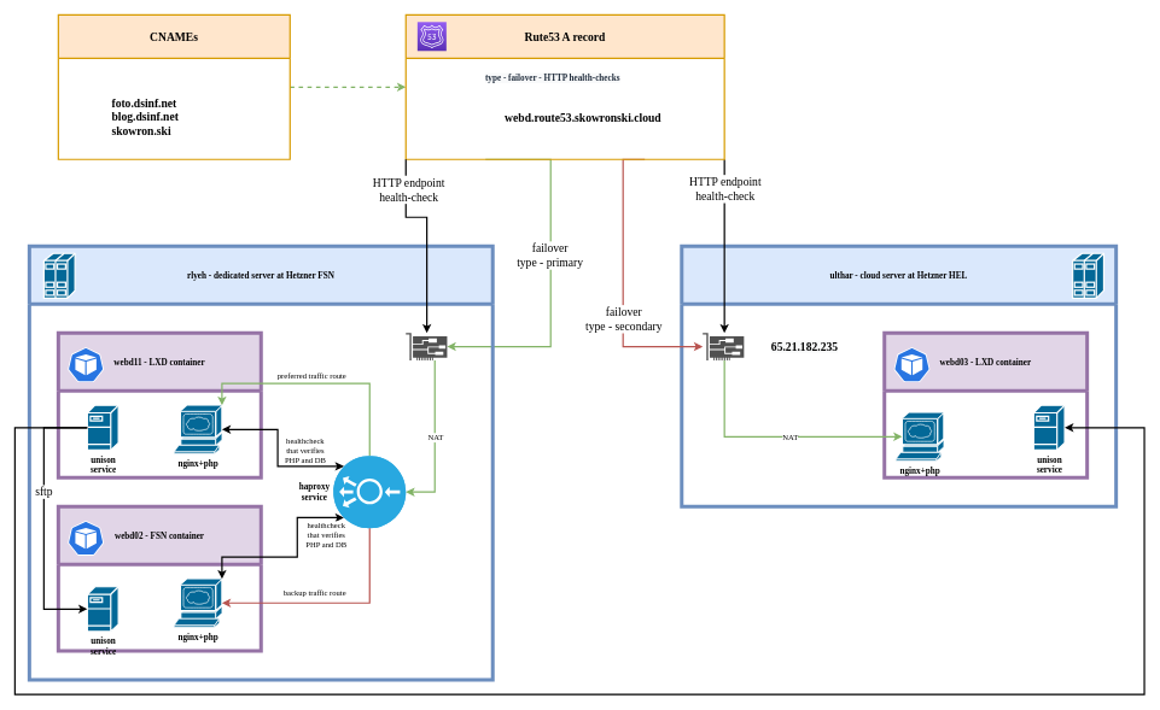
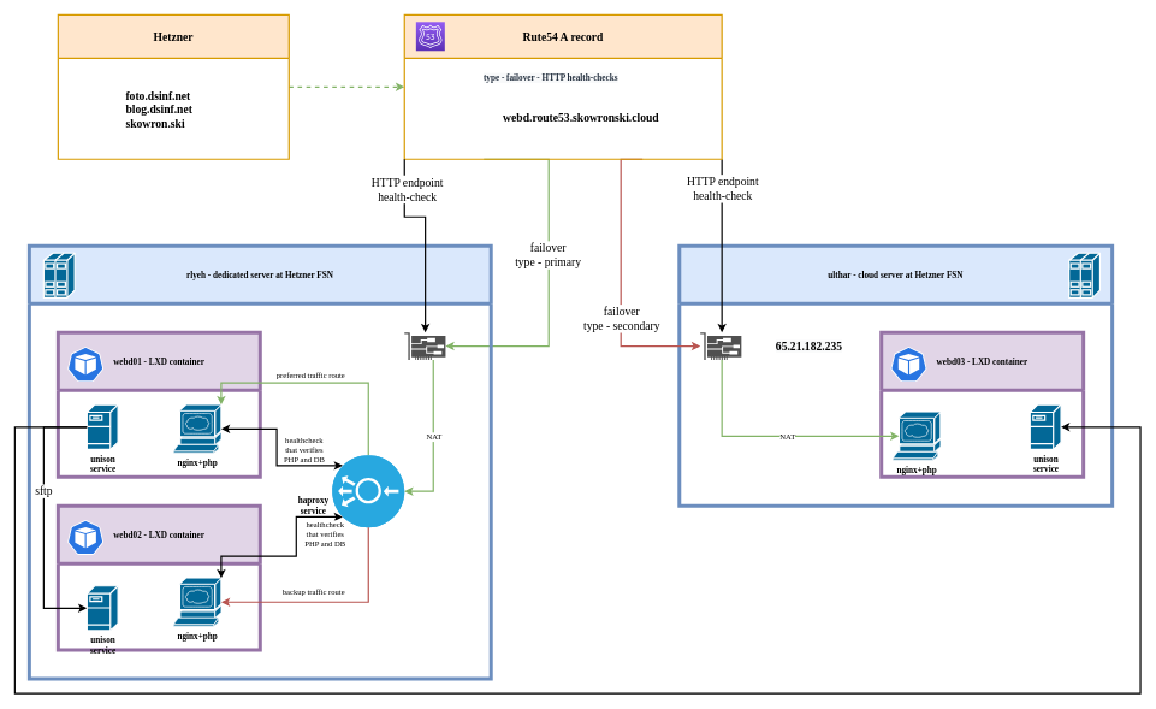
  <mxCell id="0" />
  <mxCell id="1" parent="0" />
- <mxCell id="2" value="ulthar - cloud server at Hetzner HEL" style="swimlane;fillColor=#dae8fc;strokeColor=#6c8ebf;strokeWidth=5;startSize=80;fontFamily=Ubuntu;" vertex="1" parent="1"><mxGeometry x="941" y="340" width="600" height="360" as="geometry"><mxRectangle x="200" y="250" width="260" height="23" as="alternateBounds" /></mxGeometry></mxCell>
+ <mxCell id="2" value="ulthar - cloud server at Hetzner FSN" style="swimlane;fillColor=#dae8fc;strokeColor=#6c8ebf;strokeWidth=5;startSize=80;fontFamily=Ubuntu;" vertex="1" parent="1"><mxGeometry x="941" y="340" width="600" height="360" as="geometry"><mxRectangle x="200" y="250" width="260" height="23" as="alternateBounds" /></mxGeometry></mxCell>
  <mxCell id="3" value="" style="shape=mxgraph.cisco.servers.standard_host;html=1;pointerEvents=1;dashed=0;fillColor=#036897;strokeColor=#ffffff;strokeWidth=2;verticalLabelPosition=bottom;verticalAlign=top;align=center;outlineConnect=0;" vertex="1" parent="2"><mxGeometry x="540" y="10" width="43" height="62" as="geometry" /></mxCell>
  <mxCell id="4" value="webd03 - LXD container" style="swimlane;fillColor=#e1d5e7;strokeColor=#9673a6;strokeWidth=5;startSize=80;fontFamily=Ubuntu;" vertex="1" parent="2"><mxGeometry x="280" y="120" width="280" height="200" as="geometry"><mxRectangle x="200" y="250" width="260" height="23" as="alternateBounds" /></mxGeometry></mxCell>
  <mxCell id="5" value="" style="html=1;dashed=0;whitespace=wrap;fillColor=#2875E2;strokeColor=#ffffff;points=[[0.005,0.63,0],[0.1,0.2,0],[0.9,0.2,0],[0.5,0,0],[0.995,0.63,0],[0.72,0.99,0],[0.5,1,0],[0.28,0.99,0]];shape=mxgraph.kubernetes.icon;prIcon=pod;fontFamily=Ubuntu;" vertex="1" parent="4"><mxGeometry x="13" y="20" width="50" height="48" as="geometry" /></mxCell>
  <mxCell id="6" value="unison&lt;br&gt;service" style="shape=mxgraph.cisco.servers.fileserver;html=1;pointerEvents=1;dashed=0;fillColor=#036897;strokeColor=#ffffff;strokeWidth=2;verticalLabelPosition=bottom;verticalAlign=top;align=center;outlineConnect=0;fontFamily=Ubuntu;fontStyle=1" vertex="1" parent="4"><mxGeometry x="206" y="100" width="43" height="62" as="geometry" /></mxCell>
  <mxCell id="7" value="nginx+php" style="shape=mxgraph.cisco.servers.www_server;html=1;pointerEvents=1;dashed=0;fillColor=#036897;strokeColor=#ffffff;strokeWidth=2;verticalLabelPosition=bottom;verticalAlign=top;align=center;outlineConnect=0;fontFamily=Ubuntu;fontStyle=1" vertex="1" parent="4"><mxGeometry x="16" y="110" width="66" height="67" as="geometry" /></mxCell>
  <mxCell id="8" value="&lt;p class=&quot;p1&quot; style=&quot;margin: 0px ; font-stretch: normal ; line-height: normal&quot;&gt;&lt;br&gt;&lt;/p&gt;" style="pointerEvents=1;shadow=0;dashed=0;html=1;strokeColor=none;fillColor=#505050;labelPosition=center;verticalLabelPosition=bottom;verticalAlign=top;outlineConnect=0;align=center;shape=mxgraph.office.devices.nic;fontFamily=Ubuntu;fontStyle=1" vertex="1" parent="2"><mxGeometry x="29" y="120" width="57" height="38" as="geometry" /></mxCell>
- <mxCell id="9" value="&lt;meta charset=&quot;utf-8&quot;&gt;&lt;span style=&quot;color: rgb(0, 0, 0); font-family: &amp;quot;ubuntu mono&amp;quot;; font-size: 16px; font-style: normal; font-weight: 700; letter-spacing: normal; text-align: center; text-indent: 0px; text-transform: none; word-spacing: 0px; background-color: rgb(248, 249, 250); display: inline; float: none;&quot;&gt;65.21.182.235&lt;/span&gt;" style="text;html=1;strokeColor=none;fillColor=none;align=center;verticalAlign=middle;whiteSpace=wrap;rounded=0;fontFamily=Ubuntu;fontSize=16;" vertex="1" parent="2"><mxGeometry x="150" y="129" width="40" height="20" as="geometry" /></mxCell>
+ <mxCell id="9" value="&lt;meta charset=&quot;utf-8&quot;&gt;&lt;span style=&quot;color: rgb(0, 0, 0); font-family: &amp;quot;ubuntu mono&amp;quot;; font-size: 16px; font-style: normal; font-weight: 700; letter-spacing: normal; text-align: center; text-indent: 0px; text-transform: none; word-spacing: 0px; background-color: rgb(248, 249, 250); display: inline; float: none;&quot;&gt;65.21.182.235&lt;/span&gt;" style="text;html=1;strokeColor=none;fillColor=none;align=center;verticalAlign=middle;whiteSpace=wrap;rounded=0;fontFamily=Ubuntu;fontSize=16;" vertex="1" parent="2"><mxGeometry x="160" y="129" width="40" height="20" as="geometry" /></mxCell>
  <mxCell id="10" style="edgeStyle=orthogonalEdgeStyle;rounded=0;orthogonalLoop=1;jettySize=auto;html=1;entryX=0.13;entryY=0.5;entryDx=0;entryDy=0;entryPerimeter=0;fontFamily=Ubuntu;strokeWidth=2;fillColor=#d5e8d4;strokeColor=#82b366;" edge="1" parent="2" source="8" target="7"><mxGeometry relative="1" as="geometry"><Array as="points"><mxPoint x="59" y="264" /></Array><mxPoint x="520" y="340" as="targetPoint" /></mxGeometry></mxCell>
  <mxCell id="11" value="NAT" style="edgeLabel;html=1;align=center;verticalAlign=middle;resizable=0;points=[];fontFamily=Ubuntu;" vertex="1" connectable="0" parent="10"><mxGeometry x="0.071" y="-2" relative="1" as="geometry"><mxPoint x="8" y="-2" as="offset" /></mxGeometry></mxCell>
  <mxCell id="12" style="edgeStyle=orthogonalEdgeStyle;rounded=0;orthogonalLoop=1;jettySize=auto;html=1;exitX=1;exitY=0.5;exitDx=0;exitDy=0;fontFamily=Ubuntu;fontSize=16;startArrow=none;startFill=0;endArrow=classic;endFill=1;strokeWidth=2;fillColor=#d5e8d4;strokeColor=#82b366;entryX=0;entryY=0.5;entryDx=0;entryDy=0;dashed=1;" edge="1" parent="1" source="13" target="21"><mxGeometry relative="1" as="geometry"><mxPoint x="1109" y="461" as="targetPoint" /></mxGeometry></mxCell>
- <mxCell id="13" value="CNAMEs" style="swimlane;fontFamily=Ubuntu;fontSize=16;strokeWidth=2;startSize=60;fillColor=#ffe6cc;strokeColor=#d79b00;" vertex="1" parent="1"><mxGeometry x="80" y="20" width="320" height="200" as="geometry" /></mxCell>
+ <mxCell id="13" value="Hetzner" style="swimlane;fontFamily=Ubuntu;fontSize=16;strokeWidth=2;startSize=60;fillColor=#ffe6cc;strokeColor=#d79b00;" vertex="1" parent="1"><mxGeometry x="80" y="20" width="320" height="200" as="geometry" /></mxCell>
  <mxCell id="14" value="" style="shape=image;verticalLabelPosition=bottom;labelBackgroundColor=#ffffff;verticalAlign=top;aspect=fixed;imageAspect=0;image=https://www.underconsideration.com/brandnew/archives/cloudflare_logo.png;" vertex="1" parent="13"><mxGeometry x="10" y="15" width="87.15" height="30" as="geometry" /></mxCell>
- <mxCell id="15" value="&lt;p class=&quot;p1&quot; style=&quot;font-size: 16px&quot;&gt;&lt;span class=&quot;s1&quot; style=&quot;font-size: 16px&quot;&gt;foto.dsinf.net&lt;br&gt;blog.dsinf.net&lt;br&gt;&lt;/span&gt;&lt;span&gt;skowron.ski&lt;/span&gt;&lt;/p&gt;" style="text;whiteSpace=wrap;html=1;fontFamily=Ubuntu Mono;fontStyle=1;fontSize=16;" vertex="1" parent="13"><mxGeometry x="71.5" y="90" width="127" height="100" as="geometry" /></mxCell>
+ <mxCell id="15" value="&lt;p class=&quot;p1&quot; style=&quot;font-size: 16px&quot;&gt;&lt;span class=&quot;s1&quot; style=&quot;font-size: 16px&quot;&gt;foto.dsinf.net&lt;br&gt;blog.dsinf.net&lt;br&gt;&lt;/span&gt;&lt;span&gt;skowron.ski&lt;/span&gt;&lt;/p&gt;" style="text;whiteSpace=wrap;html=1;fontFamily=Ubuntu Mono;fontStyle=1;fontSize=16;" vertex="1" parent="13"><mxGeometry x="91.5" y="80" width="127" height="100" as="geometry" /></mxCell>
  <mxCell id="16" style="edgeStyle=orthogonalEdgeStyle;rounded=0;orthogonalLoop=1;jettySize=auto;html=1;exitX=0.25;exitY=1;exitDx=0;exitDy=0;fontFamily=Ubuntu;fontSize=16;startArrow=none;startFill=0;endArrow=classic;endFill=1;strokeWidth=2;fillColor=#d5e8d4;strokeColor=#82b366;" edge="1" parent="1" source="21" target="43"><mxGeometry relative="1" as="geometry"><Array as="points"><mxPoint x="760" y="220" /><mxPoint x="760" y="479" /></Array></mxGeometry></mxCell>
  <mxCell id="17" value="failover&lt;br&gt;type - primary" style="edgeLabel;html=1;align=center;verticalAlign=middle;resizable=0;points=[];fontSize=16;fontFamily=Ubuntu;" vertex="1" connectable="0" parent="16"><mxGeometry x="-0.098" y="-2" relative="1" as="geometry"><mxPoint as="offset" /></mxGeometry></mxCell>
  <mxCell id="18" style="edgeStyle=orthogonalEdgeStyle;rounded=0;orthogonalLoop=1;jettySize=auto;html=1;exitX=0.75;exitY=1;exitDx=0;exitDy=0;fontFamily=Ubuntu;fontSize=16;startArrow=none;startFill=0;endArrow=classic;endFill=1;strokeWidth=2;fillColor=#f8cecc;strokeColor=#b85450;" edge="1" parent="1" source="21" target="8"><mxGeometry relative="1" as="geometry"><Array as="points"><mxPoint x="860" y="220" /><mxPoint x="860" y="479" /></Array></mxGeometry></mxCell>
  <mxCell id="19" value="failover&lt;br&gt;type - secondary" style="edgeLabel;html=1;align=center;verticalAlign=middle;resizable=0;points=[];fontSize=16;fontFamily=Ubuntu;" vertex="1" connectable="0" parent="18"><mxGeometry x="-0.188" y="-3" relative="1" as="geometry"><mxPoint x="3" y="88" as="offset" /></mxGeometry></mxCell>
  <mxCell id="20" style="edgeStyle=orthogonalEdgeStyle;rounded=0;orthogonalLoop=1;jettySize=auto;html=1;exitX=1;exitY=1;exitDx=0;exitDy=0;fontFamily=Ubuntu;fontSize=16;startArrow=none;startFill=0;endArrow=classic;endFill=1;strokeWidth=2;" edge="1" parent="1" source="21" target="8"><mxGeometry relative="1" as="geometry"><Array as="points"><mxPoint x="1000" y="420" /><mxPoint x="1000" y="420" /></Array></mxGeometry></mxCell>
- <mxCell id="21" value="Rute53 A record" style="swimlane;fontFamily=Ubuntu;fontSize=16;strokeWidth=2;startSize=60;fillColor=#ffe6cc;strokeColor=#d79b00;" vertex="1" parent="1"><mxGeometry x="560" y="20" width="440" height="200" as="geometry" /></mxCell>
+ <mxCell id="21" value="Rute54 A record" style="swimlane;fontFamily=Ubuntu;fontSize=16;strokeWidth=2;startSize=60;fillColor=#ffe6cc;strokeColor=#d79b00;" vertex="1" parent="1"><mxGeometry x="560" y="20" width="440" height="200" as="geometry" /></mxCell>
  <mxCell id="22" value="" style="points=[[0,0,0],[0.25,0,0],[0.5,0,0],[0.75,0,0],[1,0,0],[0,1,0],[0.25,1,0],[0.5,1,0],[0.75,1,0],[1,1,0],[0,0.25,0],[0,0.5,0],[0,0.75,0],[1,0.25,0],[1,0.5,0],[1,0.75,0]];outlineConnect=0;fontColor=#232F3E;gradientColor=#945DF2;gradientDirection=north;fillColor=#5A30B5;strokeColor=#ffffff;dashed=0;verticalLabelPosition=bottom;verticalAlign=top;align=center;html=1;fontSize=12;fontStyle=1;aspect=fixed;shape=mxgraph.aws4.resourceIcon;resIcon=mxgraph.aws4.route_53;fontFamily=Ubuntu;" vertex="1" parent="21"><mxGeometry x="16" y="10" width="40" height="40" as="geometry" /></mxCell>
  <mxCell id="23" value="&lt;span style=&quot;color: rgb(35 , 47 , 62) ; font-family: &amp;#34;ubuntu&amp;#34; ; font-size: 12px ; font-style: normal ; font-weight: 700 ; letter-spacing: normal ; text-align: center ; text-indent: 0px ; text-transform: none ; word-spacing: 0px ; background-color: rgb(248 , 249 , 250) ; display: inline ; float: none&quot;&gt;type - failover - HTTP health-checks&lt;/span&gt;" style="text;whiteSpace=wrap;html=1;fontSize=16;fontFamily=Ubuntu;" vertex="1" parent="21"><mxGeometry x="108" y="70" width="224" height="60" as="geometry" /></mxCell>
  <mxCell id="24" value="&lt;p class=&quot;p1&quot; style=&quot;font-size: 16px;&quot;&gt;&lt;span class=&quot;s1&quot; style=&quot;font-size: 16px;&quot;&gt;webd.route53.skowronski.cloud&lt;/span&gt;&lt;/p&gt;" style="text;whiteSpace=wrap;html=1;fontFamily=Ubuntu Mono;fontStyle=1;fontSize=16;" vertex="1" parent="21"><mxGeometry x="135" y="110" width="170" height="50" as="geometry" /></mxCell>
  <mxCell id="25" value="rlyeh - dedicated server at Hetzner FSN" style="swimlane;fillColor=#dae8fc;strokeColor=#6c8ebf;strokeWidth=5;startSize=80;fontFamily=Ubuntu;" vertex="1" parent="1"><mxGeometry x="40" y="340" width="640" height="600" as="geometry"><mxRectangle x="200" y="250" width="260" height="23" as="alternateBounds" /></mxGeometry></mxCell>
  <mxCell id="26" value="" style="shape=mxgraph.cisco.servers.standard_host;html=1;pointerEvents=1;dashed=0;fillColor=#036897;strokeColor=#ffffff;strokeWidth=2;verticalLabelPosition=bottom;verticalAlign=top;align=center;outlineConnect=0;" vertex="1" parent="25"><mxGeometry x="20" y="10" width="43" height="62" as="geometry" /></mxCell>
- <mxCell id="27" value="webd11 - LXD container" style="swimlane;fillColor=#e1d5e7;strokeColor=#9673a6;strokeWidth=5;startSize=80;fontFamily=Ubuntu;" vertex="1" parent="25"><mxGeometry x="40" y="120" width="280" height="200" as="geometry"><mxRectangle x="200" y="250" width="260" height="23" as="alternateBounds" /></mxGeometry></mxCell>
+ <mxCell id="27" value="webd01 - LXD container" style="swimlane;fillColor=#e1d5e7;strokeColor=#9673a6;strokeWidth=5;startSize=80;fontFamily=Ubuntu;" vertex="1" parent="25"><mxGeometry x="40" y="120" width="280" height="200" as="geometry"><mxRectangle x="200" y="250" width="260" height="23" as="alternateBounds" /></mxGeometry></mxCell>
  <mxCell id="28" value="nginx+php" style="shape=mxgraph.cisco.servers.www_server;html=1;pointerEvents=1;dashed=0;fillColor=#036897;strokeColor=#ffffff;strokeWidth=2;verticalLabelPosition=bottom;verticalAlign=top;align=center;outlineConnect=0;fontFamily=Ubuntu;fontStyle=1" vertex="1" parent="27"><mxGeometry x="160" y="100" width="66" height="67" as="geometry" /></mxCell>
  <mxCell id="29" value="" style="html=1;dashed=0;whitespace=wrap;fillColor=#2875E2;strokeColor=#ffffff;points=[[0.005,0.63,0],[0.1,0.2,0],[0.9,0.2,0],[0.5,0,0],[0.995,0.63,0],[0.72,0.99,0],[0.5,1,0],[0.28,0.99,0]];shape=mxgraph.kubernetes.icon;prIcon=pod;fontFamily=Ubuntu;" vertex="1" parent="27"><mxGeometry x="13" y="20" width="50" height="48" as="geometry" /></mxCell>
  <mxCell id="30" value="unison&lt;br&gt;service" style="shape=mxgraph.cisco.servers.fileserver;html=1;pointerEvents=1;dashed=0;fillColor=#036897;strokeColor=#ffffff;strokeWidth=2;verticalLabelPosition=bottom;verticalAlign=top;align=center;outlineConnect=0;fontFamily=Ubuntu;fontStyle=1" vertex="1" parent="27"><mxGeometry x="40" y="100" width="43" height="62" as="geometry" /></mxCell>
- <mxCell id="31" value="webd02 - FSN container" style="swimlane;fillColor=#e1d5e7;strokeColor=#9673a6;strokeWidth=5;startSize=80;fontFamily=Ubuntu;" vertex="1" parent="25"><mxGeometry x="40" y="360" width="280" height="200" as="geometry"><mxRectangle x="200" y="250" width="260" height="23" as="alternateBounds" /></mxGeometry></mxCell>
+ <mxCell id="31" value="webd02 - LXD container" style="swimlane;fillColor=#e1d5e7;strokeColor=#9673a6;strokeWidth=5;startSize=80;fontFamily=Ubuntu;" vertex="1" parent="25"><mxGeometry x="40" y="360" width="280" height="200" as="geometry"><mxRectangle x="200" y="250" width="260" height="23" as="alternateBounds" /></mxGeometry></mxCell>
  <mxCell id="32" value="nginx+php" style="shape=mxgraph.cisco.servers.www_server;html=1;pointerEvents=1;dashed=0;fillColor=#036897;strokeColor=#ffffff;strokeWidth=2;verticalLabelPosition=bottom;verticalAlign=top;align=center;outlineConnect=0;fontFamily=Ubuntu;fontStyle=1" vertex="1" parent="31"><mxGeometry x="160" y="100" width="66" height="67" as="geometry" /></mxCell>
  <mxCell id="33" value="" style="html=1;dashed=0;whitespace=wrap;fillColor=#2875E2;strokeColor=#ffffff;points=[[0.005,0.63,0],[0.1,0.2,0],[0.9,0.2,0],[0.5,0,0],[0.995,0.63,0],[0.72,0.99,0],[0.5,1,0],[0.28,0.99,0]];shape=mxgraph.kubernetes.icon;prIcon=pod;fontFamily=Ubuntu;" vertex="1" parent="31"><mxGeometry x="13" y="20" width="50" height="48" as="geometry" /></mxCell>
  <mxCell id="34" value="unison&lt;br&gt;service" style="shape=mxgraph.cisco.servers.fileserver;html=1;pointerEvents=1;dashed=0;fillColor=#036897;strokeColor=#ffffff;strokeWidth=2;verticalLabelPosition=bottom;verticalAlign=top;align=center;outlineConnect=0;fontFamily=Ubuntu;fontStyle=1" vertex="1" parent="31"><mxGeometry x="40" y="111" width="43" height="62" as="geometry" /></mxCell>
  <mxCell id="35" style="edgeStyle=orthogonalEdgeStyle;rounded=0;orthogonalLoop=1;jettySize=auto;html=1;exitX=0.855;exitY=0.855;exitDx=0;exitDy=0;exitPerimeter=0;entryX=1;entryY=0.5;entryDx=0;entryDy=0;fontFamily=Ubuntu;strokeWidth=2;startArrow=classic;startFill=1;entryPerimeter=0;" edge="1" parent="25" source="39" target="28"><mxGeometry relative="1" as="geometry" /></mxCell>
  <mxCell id="36" value="healthcheck&lt;br&gt;that verifies&lt;br&gt;PHP and DB" style="edgeLabel;html=1;align=center;verticalAlign=middle;resizable=0;points=[];fontFamily=Ubuntu;" vertex="1" connectable="0" parent="35"><mxGeometry x="0.216" relative="1" as="geometry"><mxPoint x="37" y="19" as="offset" /></mxGeometry></mxCell>
  <mxCell id="37" value="healthcheck&lt;br&gt;that verifies&lt;br&gt;PHP and DB" style="edgeStyle=orthogonalEdgeStyle;rounded=0;orthogonalLoop=1;jettySize=auto;html=1;exitX=0.855;exitY=0.145;exitDx=0;exitDy=0;exitPerimeter=0;fontFamily=Ubuntu;strokeWidth=2;endArrow=classic;endFill=1;startArrow=classic;startFill=1;entryX=1;entryY=0;entryDx=0;entryDy=0;entryPerimeter=0;" edge="1" parent="25" source="39" target="32"><mxGeometry x="-0.806" y="24" relative="1" as="geometry"><mxPoint x="320" y="470" as="targetPoint" /><Array as="points"><mxPoint x="370" y="376" /><mxPoint x="370" y="430" /><mxPoint x="266" y="430" /></Array><mxPoint as="offset" /></mxGeometry></mxCell>
  <mxCell id="38" value="preferred traffic route" style="edgeStyle=orthogonalEdgeStyle;rounded=0;orthogonalLoop=1;jettySize=auto;html=1;exitX=0.5;exitY=1;exitDx=0;exitDy=0;exitPerimeter=0;entryX=1;entryY=0;entryDx=0;entryDy=0;fontFamily=Ubuntu;strokeWidth=2;fillColor=#d5e8d4;strokeColor=#82b366;entryPerimeter=0;" edge="1" parent="25" source="39" target="28"><mxGeometry x="0.078" y="-10" relative="1" as="geometry"><Array as="points"><mxPoint x="470" y="190" /><mxPoint x="266" y="190" /></Array><mxPoint as="offset" /></mxGeometry></mxCell>
  <mxCell id="39" value="" style="fillColor=#28A8E0;verticalLabelPosition=bottom;html=1;strokeColor=#ffffff;verticalAlign=top;align=center;points=[[0.145,0.145,0],[0.5,0,0],[0.855,0.145,0],[1,0.5,0],[0.855,0.855,0],[0.5,1,0],[0.145,0.855,0],[0,0.5,0]];pointerEvents=1;shape=mxgraph.cisco_safe.compositeIcon;bgIcon=ellipse;resIcon=mxgraph.cisco_safe.capability.load_balancer;fontFamily=Ubuntu;rotation=-180;" vertex="1" parent="25"><mxGeometry x="420" y="290" width="100" height="100" as="geometry" /></mxCell>
- <mxCell id="40" value="haproxy&lt;br&gt;service" style="text;html=1;strokeColor=none;fillColor=none;align=center;verticalAlign=middle;whiteSpace=wrap;rounded=0;fontFamily=Ubuntu;fontStyle=1" vertex="1" parent="25"><mxGeometry x="374" y="330" width="40" height="20" as="geometry" /></mxCell>
+ <mxCell id="40" value="haproxy&lt;br&gt;service" style="text;html=1;strokeColor=none;fillColor=none;align=center;verticalAlign=middle;whiteSpace=wrap;rounded=0;fontFamily=Ubuntu;fontStyle=1" vertex="1" parent="25"><mxGeometry x="374" y="350" width="40" height="20" as="geometry" /></mxCell>
  <mxCell id="41" style="edgeStyle=orthogonalEdgeStyle;rounded=0;orthogonalLoop=1;jettySize=auto;html=1;exitX=0.5;exitY=0;exitDx=0;exitDy=0;exitPerimeter=0;fontFamily=Ubuntu;strokeWidth=2;fillColor=#f8cecc;strokeColor=#b85450;entryX=1;entryY=0.5;entryDx=0;entryDy=0;entryPerimeter=0;" edge="1" parent="25" source="39" target="32"><mxGeometry relative="1" as="geometry"><mxPoint x="320" y="520" as="targetPoint" /><Array as="points"><mxPoint x="470" y="494" /><mxPoint x="266" y="494" /></Array></mxGeometry></mxCell>
  <mxCell id="42" value="backup traffic route" style="edgeLabel;html=1;align=center;verticalAlign=middle;resizable=0;points=[];fontFamily=Ubuntu;" vertex="1" connectable="0" parent="41"><mxGeometry x="0.364" y="-2" relative="1" as="geometry"><mxPoint x="30" y="-12" as="offset" /></mxGeometry></mxCell>
  <mxCell id="43" value="&lt;p class=&quot;p1&quot; style=&quot;margin: 0px ; font-stretch: normal ; line-height: normal&quot;&gt;&lt;br&gt;&lt;/p&gt;" style="pointerEvents=1;shadow=0;dashed=0;html=1;strokeColor=none;fillColor=#505050;labelPosition=center;verticalLabelPosition=bottom;verticalAlign=top;outlineConnect=0;align=center;shape=mxgraph.office.devices.nic;fontFamily=Ubuntu;" vertex="1" parent="25"><mxGeometry x="520" y="120" width="57" height="38" as="geometry" /></mxCell>
  <mxCell id="44" style="edgeStyle=orthogonalEdgeStyle;rounded=0;orthogonalLoop=1;jettySize=auto;html=1;entryX=0;entryY=0.5;entryDx=0;entryDy=0;entryPerimeter=0;fontFamily=Ubuntu;strokeWidth=2;fillColor=#d5e8d4;strokeColor=#82b366;" edge="1" parent="25" source="43" target="39"><mxGeometry relative="1" as="geometry"><Array as="points"><mxPoint x="560" y="340" /></Array><mxPoint x="789" y="168.0" as="sourcePoint" /><mxPoint x="1034.58" y="273.5" as="targetPoint" /></mxGeometry></mxCell>
  <mxCell id="45" value="NAT" style="edgeLabel;html=1;align=center;verticalAlign=middle;resizable=0;points=[];fontFamily=Ubuntu;" vertex="1" connectable="0" parent="44"><mxGeometry x="0.071" y="-2" relative="1" as="geometry"><mxPoint x="2" y="-13" as="offset" /></mxGeometry></mxCell>
  <mxCell id="46" style="edgeStyle=orthogonalEdgeStyle;rounded=0;orthogonalLoop=1;jettySize=auto;html=1;exitX=0;exitY=0.5;exitDx=0;exitDy=0;exitPerimeter=0;entryX=0;entryY=0.5;entryDx=0;entryDy=0;entryPerimeter=0;fontFamily=Ubuntu;fontSize=16;startArrow=none;startFill=0;endArrow=classic;endFill=1;strokeWidth=2;" edge="1" parent="25" source="30" target="34"><mxGeometry relative="1" as="geometry"><Array as="points"><mxPoint x="20" y="251" /><mxPoint x="20" y="502" /></Array></mxGeometry></mxCell>
  <mxCell id="47" value="sftp" style="edgeLabel;html=1;align=center;verticalAlign=middle;resizable=0;points=[];fontSize=16;fontFamily=Ubuntu;" vertex="1" connectable="0" parent="46"><mxGeometry x="-0.206" y="-1" relative="1" as="geometry"><mxPoint y="1" as="offset" /></mxGeometry></mxCell>
  <mxCell id="48" style="edgeStyle=orthogonalEdgeStyle;rounded=0;orthogonalLoop=1;jettySize=auto;html=1;exitX=0;exitY=1;exitDx=0;exitDy=0;fontFamily=Ubuntu;fontSize=16;startArrow=none;startFill=0;endArrow=classic;endFill=1;strokeWidth=2;" edge="1" parent="1" source="21" target="43"><mxGeometry relative="1" as="geometry"><Array as="points"><mxPoint x="560" y="300" /><mxPoint x="589" y="300" /></Array></mxGeometry></mxCell>
  <mxCell id="49" value="HTTP endpoint&lt;br&gt;health-check" style="edgeLabel;html=1;align=center;verticalAlign=middle;resizable=0;points=[];fontSize=16;fontFamily=Ubuntu;" vertex="1" connectable="0" parent="48"><mxGeometry x="-0.695" y="3" relative="1" as="geometry"><mxPoint as="offset" /></mxGeometry></mxCell>
  <mxCell id="50" value="HTTP endpoint&lt;br&gt;health-check" style="edgeLabel;html=1;align=center;verticalAlign=middle;resizable=0;points=[];fontSize=16;fontFamily=Ubuntu;" vertex="1" connectable="0" parent="1"><mxGeometry x="1000" y="260" as="geometry" /></mxCell>
  <mxCell id="51" style="edgeStyle=orthogonalEdgeStyle;rounded=0;orthogonalLoop=1;jettySize=auto;html=1;exitX=0;exitY=0.5;exitDx=0;exitDy=0;exitPerimeter=0;entryX=1;entryY=0.5;entryDx=0;entryDy=0;entryPerimeter=0;fontFamily=Ubuntu;fontSize=16;startArrow=none;startFill=0;endArrow=classic;endFill=1;strokeWidth=2;" edge="1" parent="1" source="30" target="6"><mxGeometry relative="1" as="geometry"><Array as="points"><mxPoint x="20" y="591" /><mxPoint x="20" y="960" /><mxPoint x="1580" y="960" /><mxPoint x="1580" y="591" /></Array></mxGeometry></mxCell>
